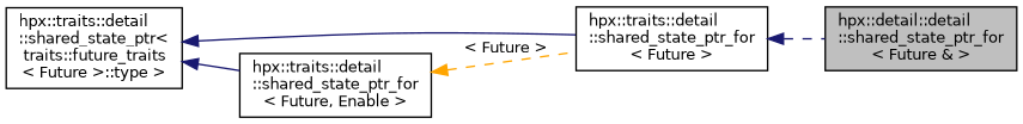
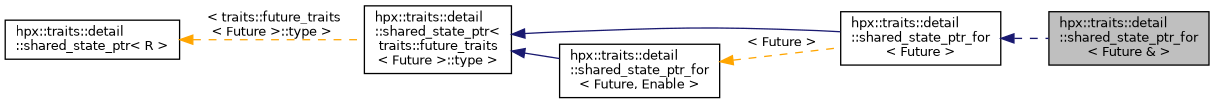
  digraph {
    rankdir=LR
    node [color=black fillcolor=white fontname=Helvetica fontsize=10 shape=record style=filled]
    edge [color=midnightblue dir=back fontname=Helvetica fontsize=10 labelfontname=Helvetica labelfontsize=10 style=dashed]
-   n1 [fillcolor=grey75 fontcolor=black height=0.2 label="hpx::detail::detail\l::shared_state_ptr_for\l\< Future & \>" width=0.4]
+   n1 [fillcolor=grey75 fontcolor=black height=0.2 label="hpx::traits::detail\l::shared_state_ptr_for\l\< Future & \>" width=0.4]
    n2 [height=0.2 label="hpx::traits::detail\l::shared_state_ptr_for\l\< Future \>" width=0.4]
    n3 [height=0.2 label="hpx::traits::detail\l::shared_state_ptr\<\l traits::future_traits\l\< Future \>::type \>" width=0.4]
    n4 [height=0.2 label="hpx::traits::detail\l::shared_state_ptr_for\l\< Future, Enable \>" width=0.4]
+   n5 [height=0.2 label="hpx::traits::detail\l::shared_state_ptr\< R \>" width=0.4]
    n2 -> n1
    n3 -> n2 [style=solid]
    n3 -> n4 [style=solid]
    n4 -> n2 [color=orange label=" \< Future \>"]
+   n5 -> n3 [color=orange label=" \< traits::future_traits\l\< Future \>::type \>"]
  }
